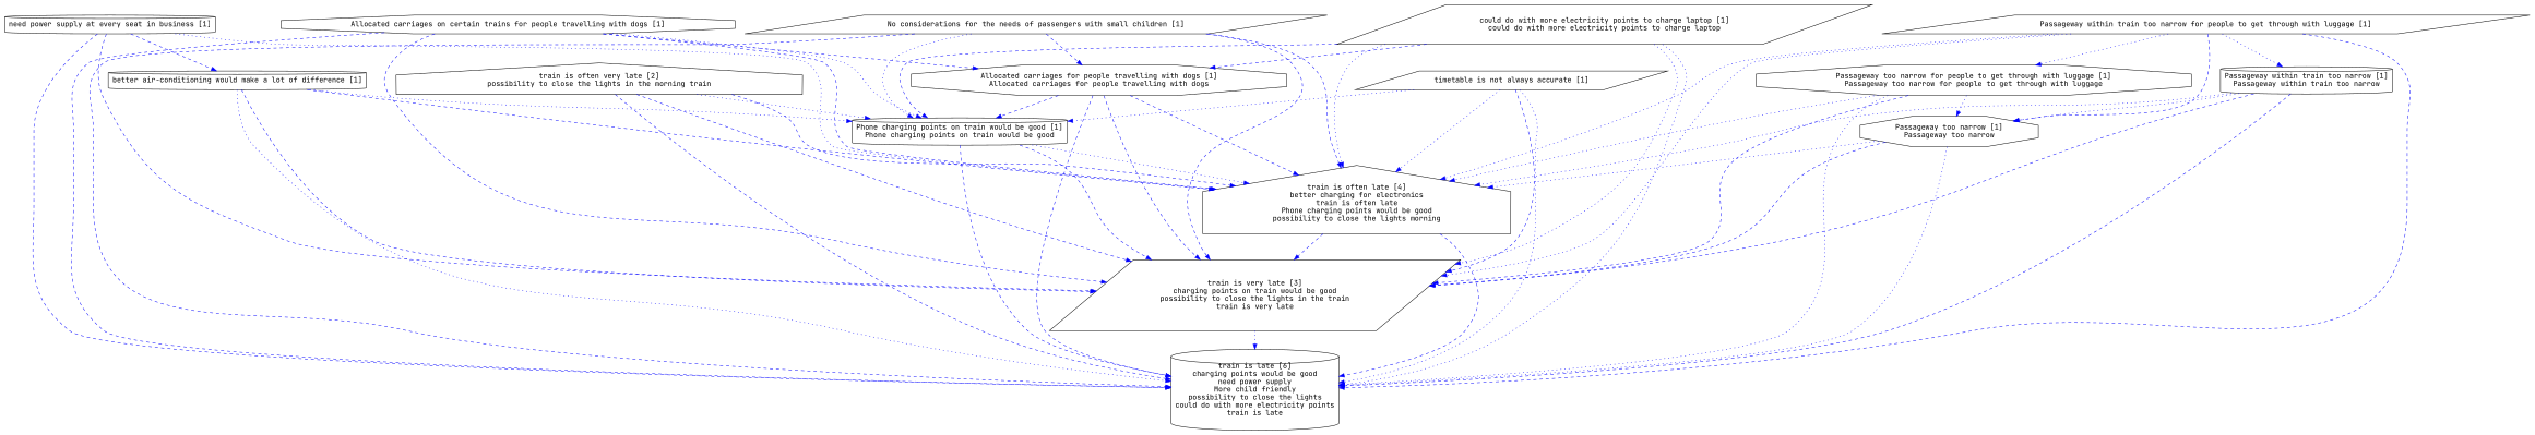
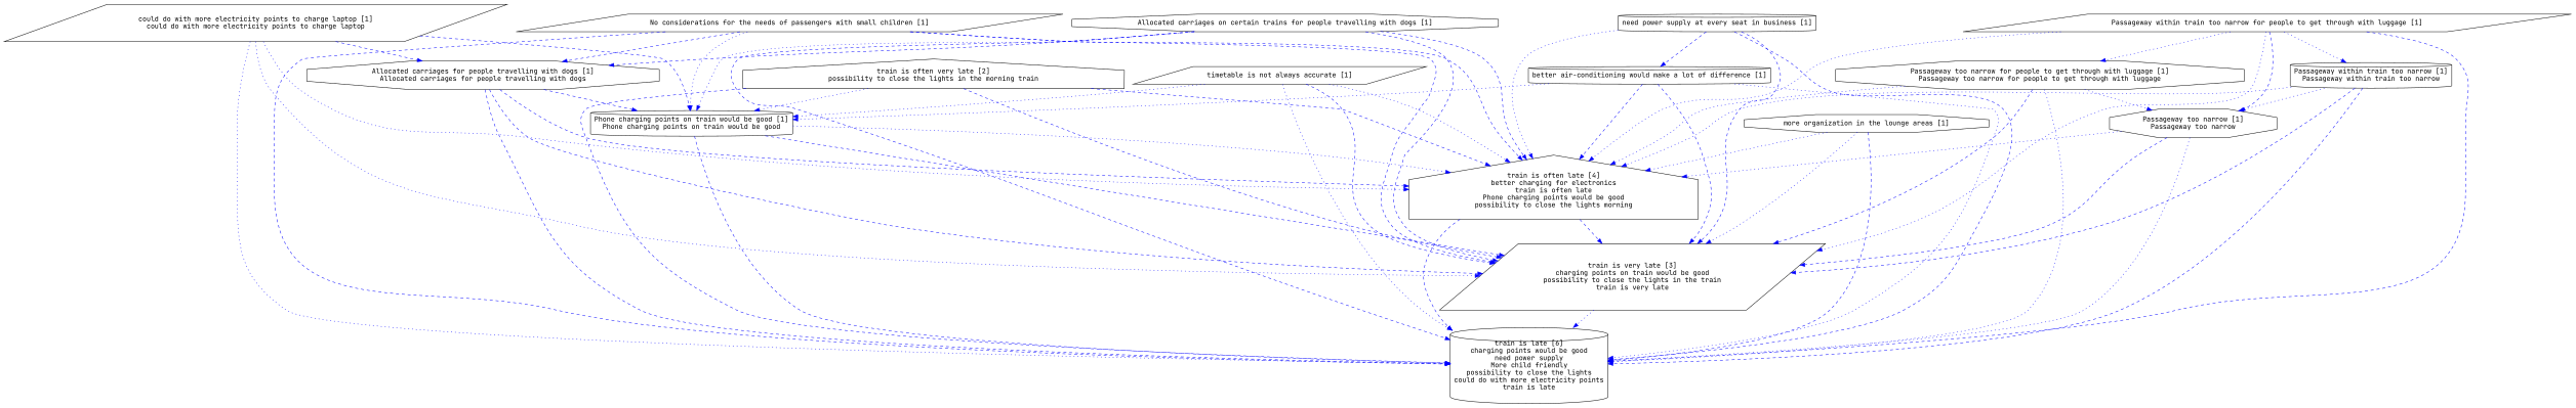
  digraph {
    fontname="JetBrains Mono"
    node [fontname="JetBrains Mono" shape=cylinder]
    edge [color=blue fontname="JetBrains Mono" style=dashed]
    "train is often late [4]\nbetter charging for electronics\ntrain is often late\nPhone charging points would be good\npossibility to close the lights morning" [shape=house]
    "train is late [6]\ncharging points would be good\nneed power supply\nMore child friendly\npossibility to close the lights\ncould do with more electricity points\ntrain is late"
    "train is very late [3]\ncharging points on train would be good\npossibility to close the lights in the train\ntrain is very late" [shape=parallelogram]
    "train is often very late [2]\npossibility to close the lights in the morning train" [shape=house]
    "Phone charging points on train would be good [1]\nPhone charging points on train would be good"
    "Allocated carriages on certain trains for people travelling with dogs [1]" [shape=octagon]
    "Allocated carriages for people travelling with dogs [1]\nAllocated carriages for people travelling with dogs" [shape=octagon]
    "No considerations for the needs of passengers with small children [1]" [shape=parallelogram]
    "Passageway within train too narrow for people to get through with luggage [1]" [shape=parallelogram]
    "Passageway too narrow for people to get through with luggage [1]\nPassageway too narrow for people to get through with luggage" [shape=octagon]
    "Passageway too narrow [1]\nPassageway too narrow" [shape=octagon]
    "Passageway within train too narrow [1]\nPassageway within train too narrow"
    "better air-conditioning would make a lot of difference [1]"
    "could do with more electricity points to charge laptop [1]\ncould do with more electricity points to charge laptop" [shape=parallelogram]
+   "more organization in the lounge areas [1]" [shape=octagon]
    "need power supply at every seat in business [1]"
    "timetable is not always accurate [1]" [shape=parallelogram]
    "train is often late [4]\nbetter charging for electronics\ntrain is often late\nPhone charging points would be good\npossibility to close the lights morning" -> "train is late [6]\ncharging points would be good\nneed power supply\nMore child friendly\npossibility to close the lights\ncould do with more electricity points\ntrain is late"
    "train is often late [4]\nbetter charging for electronics\ntrain is often late\nPhone charging points would be good\npossibility to close the lights morning" -> "train is very late [3]\ncharging points on train would be good\npossibility to close the lights in the train\ntrain is very late"
    "train is very late [3]\ncharging points on train would be good\npossibility to close the lights in the train\ntrain is very late" -> "train is late [6]\ncharging points would be good\nneed power supply\nMore child friendly\npossibility to close the lights\ncould do with more electricity points\ntrain is late" [style=dotted]
    "train is often very late [2]\npossibility to close the lights in the morning train" -> "train is often late [4]\nbetter charging for electronics\ntrain is often late\nPhone charging points would be good\npossibility to close the lights morning"
    "train is often very late [2]\npossibility to close the lights in the morning train" -> "train is late [6]\ncharging points would be good\nneed power supply\nMore child friendly\npossibility to close the lights\ncould do with more electricity points\ntrain is late"
    "train is often very late [2]\npossibility to close the lights in the morning train" -> "train is very late [3]\ncharging points on train would be good\npossibility to close the lights in the train\ntrain is very late"
    "train is often very late [2]\npossibility to close the lights in the morning train" -> "Phone charging points on train would be good [1]\nPhone charging points on train would be good" [style=dotted]
    "Phone charging points on train would be good [1]\nPhone charging points on train would be good" -> "train is often late [4]\nbetter charging for electronics\ntrain is often late\nPhone charging points would be good\npossibility to close the lights morning" [style=dotted]
    "Phone charging points on train would be good [1]\nPhone charging points on train would be good" -> "train is late [6]\ncharging points would be good\nneed power supply\nMore child friendly\npossibility to close the lights\ncould do with more electricity points\ntrain is late"
    "Phone charging points on train would be good [1]\nPhone charging points on train would be good" -> "train is very late [3]\ncharging points on train would be good\npossibility to close the lights in the train\ntrain is very late"
    "Allocated carriages on certain trains for people travelling with dogs [1]" -> "train is often late [4]\nbetter charging for electronics\ntrain is often late\nPhone charging points would be good\npossibility to close the lights morning"
    "Allocated carriages on certain trains for people travelling with dogs [1]" -> "train is late [6]\ncharging points would be good\nneed power supply\nMore child friendly\npossibility to close the lights\ncould do with more electricity points\ntrain is late"
    "Allocated carriages on certain trains for people travelling with dogs [1]" -> "train is very late [3]\ncharging points on train would be good\npossibility to close the lights in the train\ntrain is very late"
    "Allocated carriages on certain trains for people travelling with dogs [1]" -> "Phone charging points on train would be good [1]\nPhone charging points on train would be good" [style=dotted]
    "Allocated carriages on certain trains for people travelling with dogs [1]" -> "Allocated carriages for people travelling with dogs [1]\nAllocated carriages for people travelling with dogs"
    "Allocated carriages for people travelling with dogs [1]\nAllocated carriages for people travelling with dogs" -> "train is often late [4]\nbetter charging for electronics\ntrain is often late\nPhone charging points would be good\npossibility to close the lights morning"
    "Allocated carriages for people travelling with dogs [1]\nAllocated carriages for people travelling with dogs" -> "train is late [6]\ncharging points would be good\nneed power supply\nMore child friendly\npossibility to close the lights\ncould do with more electricity points\ntrain is late"
    "Allocated carriages for people travelling with dogs [1]\nAllocated carriages for people travelling with dogs" -> "train is very late [3]\ncharging points on train would be good\npossibility to close the lights in the train\ntrain is very late"
    "Allocated carriages for people travelling with dogs [1]\nAllocated carriages for people travelling with dogs" -> "Phone charging points on train would be good [1]\nPhone charging points on train would be good"
    "No considerations for the needs of passengers with small children [1]" -> "train is often late [4]\nbetter charging for electronics\ntrain is often late\nPhone charging points would be good\npossibility to close the lights morning"
    "No considerations for the needs of passengers with small children [1]" -> "train is late [6]\ncharging points would be good\nneed power supply\nMore child friendly\npossibility to close the lights\ncould do with more electricity points\ntrain is late"
    "No considerations for the needs of passengers with small children [1]" -> "train is very late [3]\ncharging points on train would be good\npossibility to close the lights in the train\ntrain is very late"
    "No considerations for the needs of passengers with small children [1]" -> "Phone charging points on train would be good [1]\nPhone charging points on train would be good" [style=dotted]
    "No considerations for the needs of passengers with small children [1]" -> "Allocated carriages for people travelling with dogs [1]\nAllocated carriages for people travelling with dogs"
    "Passageway within train too narrow for people to get through with luggage [1]" -> "train is often late [4]\nbetter charging for electronics\ntrain is often late\nPhone charging points would be good\npossibility to close the lights morning" [style=dotted]
    "Passageway within train too narrow for people to get through with luggage [1]" -> "train is late [6]\ncharging points would be good\nneed power supply\nMore child friendly\npossibility to close the lights\ncould do with more electricity points\ntrain is late"
    "Passageway within train too narrow for people to get through with luggage [1]" -> "train is very late [3]\ncharging points on train would be good\npossibility to close the lights in the train\ntrain is very late" [style=dotted]
    "Passageway within train too narrow for people to get through with luggage [1]" -> "Passageway too narrow for people to get through with luggage [1]\nPassageway too narrow for people to get through with luggage" [style=dotted]
    "Passageway within train too narrow for people to get through with luggage [1]" -> "Passageway too narrow [1]\nPassageway too narrow"
    "Passageway within train too narrow for people to get through with luggage [1]" -> "Passageway within train too narrow [1]\nPassageway within train too narrow" [style=dotted]
    "Passageway too narrow for people to get through with luggage [1]\nPassageway too narrow for people to get through with luggage" -> "train is often late [4]\nbetter charging for electronics\ntrain is often late\nPhone charging points would be good\npossibility to close the lights morning" [style=dotted]
    "Passageway too narrow for people to get through with luggage [1]\nPassageway too narrow for people to get through with luggage" -> "train is late [6]\ncharging points would be good\nneed power supply\nMore child friendly\npossibility to close the lights\ncould do with more electricity points\ntrain is late" [style=dotted]
    "Passageway too narrow for people to get through with luggage [1]\nPassageway too narrow for people to get through with luggage" -> "train is very late [3]\ncharging points on train would be good\npossibility to close the lights in the train\ntrain is very late"
    "Passageway too narrow for people to get through with luggage [1]\nPassageway too narrow for people to get through with luggage" -> "Passageway too narrow [1]\nPassageway too narrow" [style=dotted]
    "Passageway too narrow [1]\nPassageway too narrow" -> "train is often late [4]\nbetter charging for electronics\ntrain is often late\nPhone charging points would be good\npossibility to close the lights morning" [style=dotted]
    "Passageway too narrow [1]\nPassageway too narrow" -> "train is late [6]\ncharging points would be good\nneed power supply\nMore child friendly\npossibility to close the lights\ncould do with more electricity points\ntrain is late" [style=dotted]
    "Passageway too narrow [1]\nPassageway too narrow" -> "train is very late [3]\ncharging points on train would be good\npossibility to close the lights in the train\ntrain is very late"
    "Passageway within train too narrow [1]\nPassageway within train too narrow" -> "train is often late [4]\nbetter charging for electronics\ntrain is often late\nPhone charging points would be good\npossibility to close the lights morning" [style=dotted]
    "Passageway within train too narrow [1]\nPassageway within train too narrow" -> "train is late [6]\ncharging points would be good\nneed power supply\nMore child friendly\npossibility to close the lights\ncould do with more electricity points\ntrain is late"
    "Passageway within train too narrow [1]\nPassageway within train too narrow" -> "train is very late [3]\ncharging points on train would be good\npossibility to close the lights in the train\ntrain is very late"
    "Passageway within train too narrow [1]\nPassageway within train too narrow" -> "Passageway too narrow [1]\nPassageway too narrow" [style=dotted]
    "better air-conditioning would make a lot of difference [1]" -> "train is often late [4]\nbetter charging for electronics\ntrain is often late\nPhone charging points would be good\npossibility to close the lights morning"
    "better air-conditioning would make a lot of difference [1]" -> "train is late [6]\ncharging points would be good\nneed power supply\nMore child friendly\npossibility to close the lights\ncould do with more electricity points\ntrain is late" [style=dotted]
    "better air-conditioning would make a lot of difference [1]" -> "train is very late [3]\ncharging points on train would be good\npossibility to close the lights in the train\ntrain is very late"
    "better air-conditioning would make a lot of difference [1]" -> "Phone charging points on train would be good [1]\nPhone charging points on train would be good" [style=dotted]
    "could do with more electricity points to charge laptop [1]\ncould do with more electricity points to charge laptop" -> "train is often late [4]\nbetter charging for electronics\ntrain is often late\nPhone charging points would be good\npossibility to close the lights morning" [style=dotted]
    "could do with more electricity points to charge laptop [1]\ncould do with more electricity points to charge laptop" -> "train is late [6]\ncharging points would be good\nneed power supply\nMore child friendly\npossibility to close the lights\ncould do with more electricity points\ntrain is late" [style=dotted]
    "could do with more electricity points to charge laptop [1]\ncould do with more electricity points to charge laptop" -> "train is very late [3]\ncharging points on train would be good\npossibility to close the lights in the train\ntrain is very late" [style=dotted]
    "could do with more electricity points to charge laptop [1]\ncould do with more electricity points to charge laptop" -> "Phone charging points on train would be good [1]\nPhone charging points on train would be good"
    "could do with more electricity points to charge laptop [1]\ncould do with more electricity points to charge laptop" -> "Allocated carriages for people travelling with dogs [1]\nAllocated carriages for people travelling with dogs"
+   "more organization in the lounge areas [1]" -> "train is often late [4]\nbetter charging for electronics\ntrain is often late\nPhone charging points would be good\npossibility to close the lights morning" [style=dotted]
+   "more organization in the lounge areas [1]" -> "train is late [6]\ncharging points would be good\nneed power supply\nMore child friendly\npossibility to close the lights\ncould do with more electricity points\ntrain is late"
+   "more organization in the lounge areas [1]" -> "train is very late [3]\ncharging points on train would be good\npossibility to close the lights in the train\ntrain is very late" [style=dotted]
    "need power supply at every seat in business [1]" -> "train is often late [4]\nbetter charging for electronics\ntrain is often late\nPhone charging points would be good\npossibility to close the lights morning" [style=dotted]
    "need power supply at every seat in business [1]" -> "train is late [6]\ncharging points would be good\nneed power supply\nMore child friendly\npossibility to close the lights\ncould do with more electricity points\ntrain is late"
    "need power supply at every seat in business [1]" -> "train is very late [3]\ncharging points on train would be good\npossibility to close the lights in the train\ntrain is very late"
    "need power supply at every seat in business [1]" -> "better air-conditioning would make a lot of difference [1]"
    "timetable is not always accurate [1]" -> "train is often late [4]\nbetter charging for electronics\ntrain is often late\nPhone charging points would be good\npossibility to close the lights morning" [style=dotted]
    "timetable is not always accurate [1]" -> "train is late [6]\ncharging points would be good\nneed power supply\nMore child friendly\npossibility to close the lights\ncould do with more electricity points\ntrain is late" [style=dotted]
    "timetable is not always accurate [1]" -> "train is very late [3]\ncharging points on train would be good\npossibility to close the lights in the train\ntrain is very late"
    "timetable is not always accurate [1]" -> "Phone charging points on train would be good [1]\nPhone charging points on train would be good" [style=dotted]
  }
